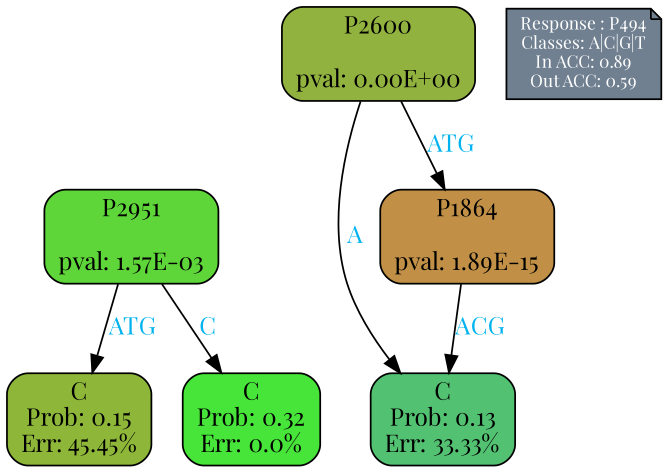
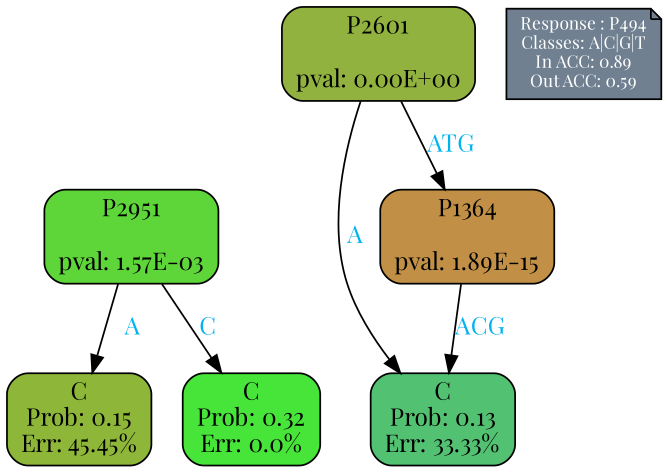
  digraph {
    fontname="Playfair Display"
    ranksep=equally
    splines=polylines
    node [color=black fontname="Playfair Display" shape=box style="filled, rounded"]
    edge [fontcolor=deepskyblue2 fontname="Playfair Display"]
    n1 [fillcolor="#8eb739" label="C\nProb: 0.15\nErr: 45.45%"]
    n2 [fillcolor="#47e539" label="C\nProb: 0.32\nErr: 0.0%"]
    n3 [fillcolor="#53c172" label="C\nProb: 0.13\nErr: 33.33%"]
    n4 [align=left fillcolor=slategray fontcolor=white fontsize=10 label="Response : P494\nClasses: A|C|G|T\nIn ACC: 0.89\nOut ACC: 0.59\n" shape=note style=filled]
-   n5 [fillcolor="#92b240" label="P2600\n\npval: 0.00E+00"]
-   n6 [fillcolor="#c19046" label="P1864\n\npval: 1.89E-15"]
+   n5 [fillcolor="#92b240" label="P2601\n\npval: 0.00E+00"]
+   n6 [fillcolor="#c19046" label="P1364\n\npval: 1.89E-15"]
    n7 [fillcolor="#5ed639" label="P2951\n\npval: 1.57E-03"]
    subgraph sub_1 {
      rank=same
      n1
      n2
      n3
    }
    subgraph sub_2 {
      rank=same
      n4
      n5
    }
    n5 -> n3 [label=A]
    n5 -> n6 [label=ATG]
    n6 -> n3 [label=ACG]
-   n7 -> n1 [label=ATG]
+   n7 -> n1 [label=A]
    n7 -> n2 [label=C]
  }
